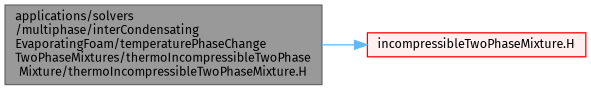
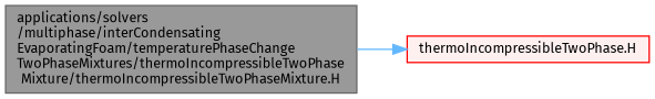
  digraph {
    rankdir=LR
    fontname="Fira Sans"
    node [fontname="Fira Sans" fontsize=10 shape=box style=filled]
    n1 [color=gray40 fillcolor=grey60 fontcolor=black height=0.2 label="applications/solvers\l/multiphase/interCondensating\lEvaporatingFoam/temperaturePhaseChange\lTwoPhaseMixtures/thermoIncompressibleTwoPhase\lMixture/thermoIncompressibleTwoPhaseMixture.H" width=0.4]
-   n2 [color=red fillcolor="#FFF0F0" height=0.2 label="incompressibleTwoPhaseMixture.H" width=0.4]
+   n2 [color=red fillcolor="#FFF0F0" height=0.2 label="thermoIncompressibleTwoPhase.H" width=0.4]
    n1 -> n2 [color=steelblue1 fontname="Fira Sans" fontsize=10 labelfontname=Helvetica labelfontsize=10 style=solid]
  }
